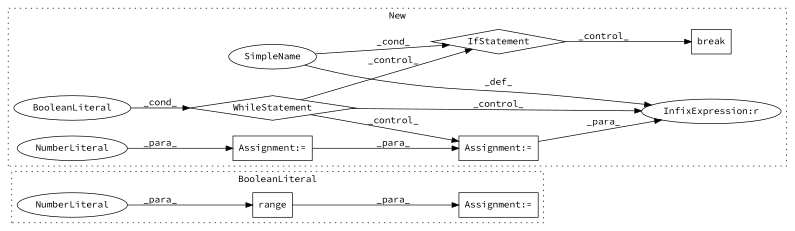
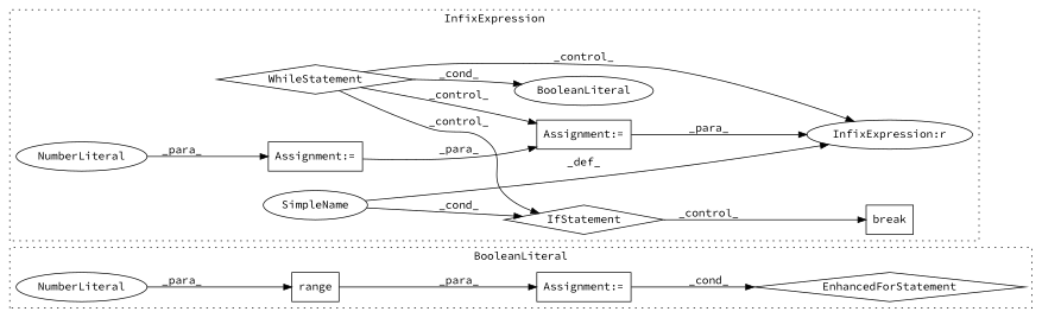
  digraph {
    fontname="Source Code Pro"
    rankdir=LR
    node [a=7 fontname="Source Code Pro" l=1 s="3853,3934" shape=box]
    edge [fontname="Source Code Pro"]
+   n1 [a=70 l="61,2" label=EnhancedForStatement shape=diamond]
    n2 [l="61,2" label="Assignment:="]
    n3 [a=32 l="6,1" label=range s="3924,3933"]
    n4 [a=34 label=NumberLiteral s=3932 shape=ellipse]
    n5 [a=10 l=6 label=break s=4276]
    n6 [a=25 l="4,2" label=IfStatement s="4246,4260" shape=diamond]
    n7 [a=42 label=SimpleName shape=ellipse l="" s=""]
    n8 [label="Assignment:=" s=3648]
    n9 [a=27 l=4 label="InfixExpression:r" s=4254 shape=ellipse]
    n10 [a=34 label=NumberLiteral s=3649 shape=ellipse]
    n11 [a=61 l="7,2" label=WhileStatement s="3983,3994" shape=diamond]
    n12 [a=9 l=4 label=BooleanLiteral s=3990 shape=ellipse]
    n13 [l=2 label="Assignment:=" s=4231]
    subgraph cluster_1 {
      label=BooleanLiteral
      style=dotted
+     n1
      n2
      n3
      n4
    }
    subgraph cluster_2 {
-     label=New
+     label=InfixExpression
      style=dotted
      n5
      n6
      n7
      n8
      n9
      n10
      n11
      n12
      n13
    }
+   n2 -> n1 [label=_cond_]
    n3 -> n2 [label=_para_]
    n4 -> n3 [label=_para_]
    n6 -> n5 [label=_control_]
    n7 -> n6 [label=_cond_]
    n7 -> n9 [label=_def_]
    n8 -> n13 [label=_para_]
    n10 -> n8 [label=_para_]
    n11 -> n6 [label=_control_]
    n11 -> n9 [label=_control_]
    n11 -> n13 [label=_control_]
-   n12 -> n11 [label=_cond_]
+   n11 -> n12 [label=_cond_]
    n13 -> n9 [label=_para_]
  }
